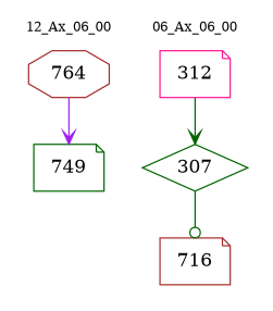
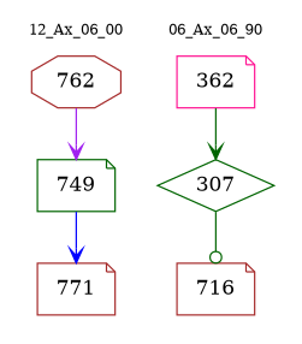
  digraph {
    node [color=brown shape=note]
    edge [arrowhead=vee color=darkgreen]
-   n1 [label=764 shape=octagon]
+   n1 [label=762 shape=octagon]
    n2 [color=darkgreen label=749]
-   n4 [color=deeppink label=312]
+   n3 [label=771]
+   n4 [color=deeppink label=362]
    n5 [color=darkgreen label=307 shape=diamond]
    n6 [label=716]
    subgraph cluster_1 {
      color=white
      fontsize=10
      label="12_Ax_06_00"
      n1
      n2
+     n3
    }
    subgraph cluster_2 {
      color=white
      fontsize=10
-     label="06_Ax_06_00"
+     label="06_Ax_06_90"
      n4
      n5
      n6
    }
    n1 -> n2 [color=purple]
+   n2 -> n3 [color=blue]
    n4 -> n5
    n5 -> n6 [arrowhead=odot]
  }
